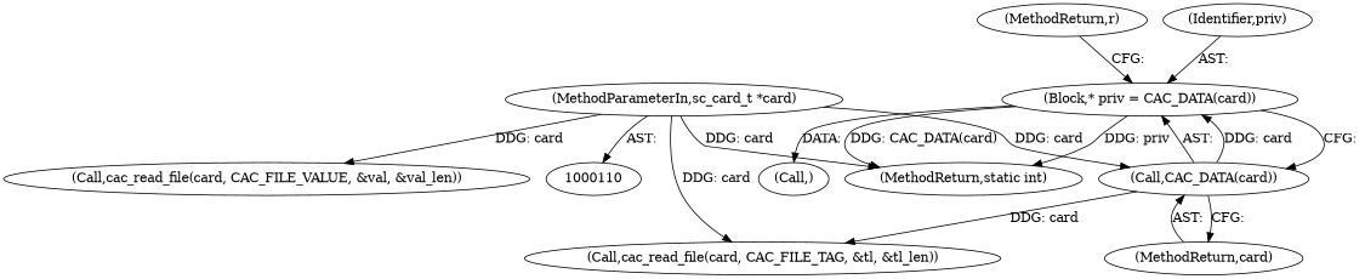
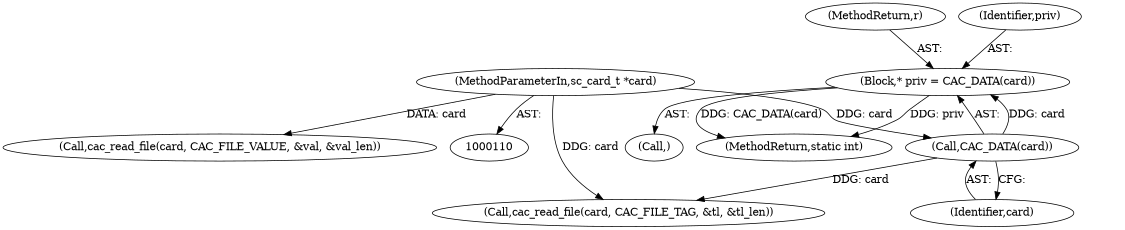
  digraph {
    n1 [label="(Block,* priv = CAC_DATA(card))"]
    n2 [label="(Call,CAC_DATA(card))"]
    n3 [label="(Call,)"]
    n4 [label="(MethodReturn,static int)"]
-   n5 [label="(MethodReturn,card)"]
+   n5 [label="(Identifier,card)"]
    n6 [label="(Call,cac_read_file(card, CAC_FILE_TAG, &tl, &tl_len))"]
    n7 [label="(MethodParameterIn,sc_card_t *card)"]
    n8 [label="(Call,cac_read_file(card, CAC_FILE_VALUE, &val, &val_len))"]
    1000110
    n10 [label="(MethodReturn,r)"]
    n11 [label="(Identifier,priv)"]
-   n1 -> n2 [label="CFG: "]
-   n1 -> n3 [label="DATA: "]
+   n1 -> n3 [label="AST: "]
    n1 -> n4 [label="DDG: CAC_DATA(card)"]
    n1 -> n4 [label="DDG: priv"]
    n2 -> n1 [label="AST: "]
    n2 -> n1 [label="DDG: card"]
    n2 -> n5 [label="CFG: "]
    n2 -> n6 [label="DDG: card"]
    n5 -> n2 [label="AST: "]
    n7 -> n2 [label="DDG: card"]
-   n7 -> n4 [label="DDG: card"]
    n7 -> n6 [label="DDG: card"]
-   n7 -> n8 [label="DDG: card"]
+   n7 -> n8 [label="DATA: card"]
    n7 -> 1000110 [label="AST: "]
-   n10 -> n1 [label="CFG: "]
+   n10 -> n1 [label="AST: "]
    n11 -> n1 [label="AST: "]
  }
